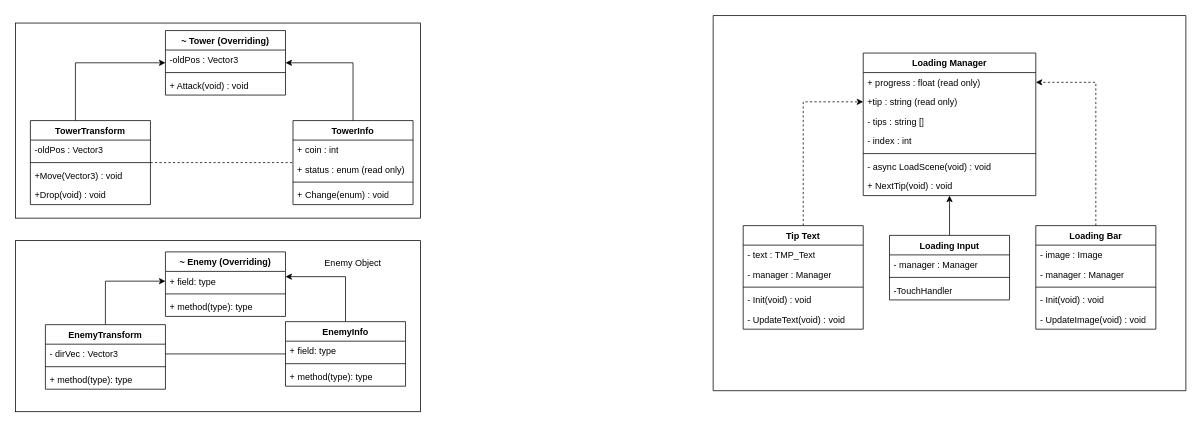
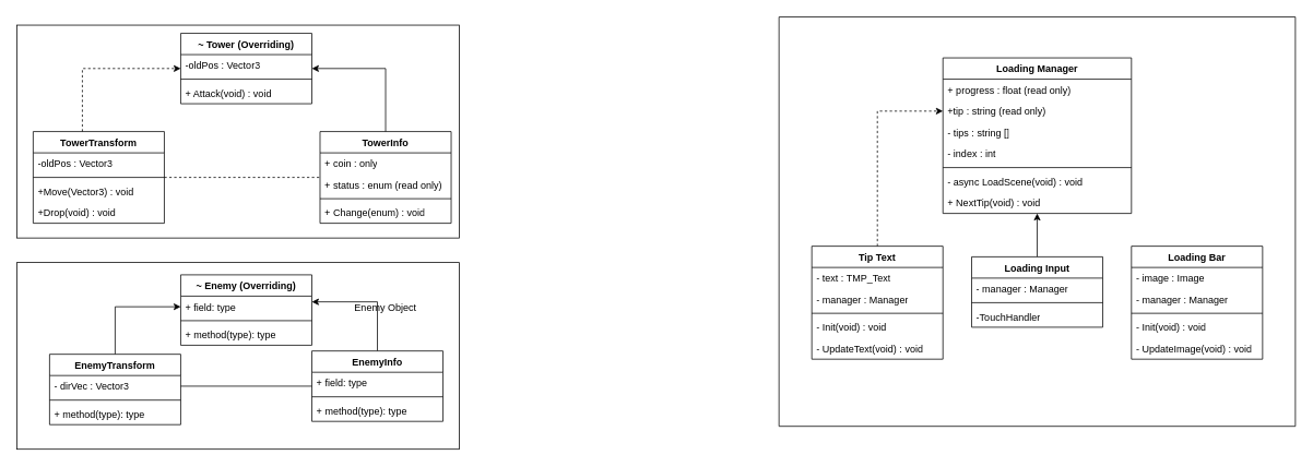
  <mxCell id="0" />
  <mxCell id="1" parent="0" />
  <mxCell id="2" value="" style="group" vertex="1" connectable="0" parent="1"><mxGeometry x="20" y="30" width="540" height="260" as="geometry" /></mxCell>
  <mxCell id="3" value="" style="rounded=0;whiteSpace=wrap;html=1;" vertex="1" parent="2"><mxGeometry width="540" height="260" as="geometry" /></mxCell>
  <mxCell id="4" value="TowerInfo" style="swimlane;fontStyle=1;align=center;verticalAlign=top;childLayout=stackLayout;horizontal=1;startSize=26;horizontalStack=0;resizeParent=1;resizeParentMax=0;resizeLast=0;collapsible=1;marginBottom=0;whiteSpace=wrap;html=1;" vertex="1" parent="2"><mxGeometry x="370" y="130" width="160" height="112" as="geometry" /></mxCell>
- <mxCell id="5" value="+ coin : int" style="text;strokeColor=none;fillColor=none;align=left;verticalAlign=top;spacingLeft=4;spacingRight=4;overflow=hidden;rotatable=0;points=[[0,0.5],[1,0.5]];portConstraint=eastwest;whiteSpace=wrap;html=1;" vertex="1" parent="4"><mxGeometry y="26" width="160" height="26" as="geometry" /></mxCell>
+ <mxCell id="5" value="+ coin : only" style="text;strokeColor=none;fillColor=none;align=left;verticalAlign=top;spacingLeft=4;spacingRight=4;overflow=hidden;rotatable=0;points=[[0,0.5],[1,0.5]];portConstraint=eastwest;whiteSpace=wrap;html=1;" vertex="1" parent="4"><mxGeometry y="26" width="160" height="26" as="geometry" /></mxCell>
  <mxCell id="6" value="+ status : enum (read only)" style="text;strokeColor=none;fillColor=none;align=left;verticalAlign=top;spacingLeft=4;spacingRight=4;overflow=hidden;rotatable=0;points=[[0,0.5],[1,0.5]];portConstraint=eastwest;whiteSpace=wrap;html=1;" vertex="1" parent="4"><mxGeometry y="52" width="160" height="26" as="geometry" /></mxCell>
  <mxCell id="7" value="" style="line;strokeWidth=1;fillColor=none;align=left;verticalAlign=middle;spacingTop=-1;spacingLeft=3;spacingRight=3;rotatable=0;labelPosition=right;points=[];portConstraint=eastwest;strokeColor=inherit;" vertex="1" parent="4"><mxGeometry y="78" width="160" height="8" as="geometry" /></mxCell>
  <mxCell id="8" value="+ Change(enum) : void" style="text;strokeColor=none;fillColor=none;align=left;verticalAlign=top;spacingLeft=4;spacingRight=4;overflow=hidden;rotatable=0;points=[[0,0.5],[1,0.5]];portConstraint=eastwest;whiteSpace=wrap;html=1;" vertex="1" parent="4"><mxGeometry y="86" width="160" height="26" as="geometry" /></mxCell>
  <mxCell id="9" style="edgeStyle=orthogonalEdgeStyle;rounded=0;orthogonalLoop=1;jettySize=auto;html=1;endArrow=none;endFill=0;dashed=1;" edge="1" parent="2" source="10" target="4"><mxGeometry relative="1" as="geometry" /></mxCell>
  <mxCell id="10" value="TowerTransform" style="swimlane;fontStyle=1;align=center;verticalAlign=top;childLayout=stackLayout;horizontal=1;startSize=26;horizontalStack=0;resizeParent=1;resizeParentMax=0;resizeLast=0;collapsible=1;marginBottom=0;whiteSpace=wrap;html=1;" vertex="1" parent="2"><mxGeometry x="20" y="130" width="160" height="112" as="geometry" /></mxCell>
  <mxCell id="11" value="-oldPos : Vector3" style="text;strokeColor=none;fillColor=none;align=left;verticalAlign=top;spacingLeft=4;spacingRight=4;overflow=hidden;rotatable=0;points=[[0,0.5],[1,0.5]];portConstraint=eastwest;whiteSpace=wrap;html=1;" vertex="1" parent="10"><mxGeometry y="26" width="160" height="26" as="geometry" /></mxCell>
  <mxCell id="12" value="" style="line;strokeWidth=1;fillColor=none;align=left;verticalAlign=middle;spacingTop=-1;spacingLeft=3;spacingRight=3;rotatable=0;labelPosition=right;points=[];portConstraint=eastwest;strokeColor=inherit;" vertex="1" parent="10"><mxGeometry y="52" width="160" height="8" as="geometry" /></mxCell>
  <mxCell id="13" value="+Move(Vector3) : void" style="text;strokeColor=none;fillColor=none;align=left;verticalAlign=top;spacingLeft=4;spacingRight=4;overflow=hidden;rotatable=0;points=[[0,0.5],[1,0.5]];portConstraint=eastwest;whiteSpace=wrap;html=1;" vertex="1" parent="10"><mxGeometry y="60" width="160" height="26" as="geometry" /></mxCell>
  <mxCell id="14" value="+Drop(void) : void" style="text;strokeColor=none;fillColor=none;align=left;verticalAlign=top;spacingLeft=4;spacingRight=4;overflow=hidden;rotatable=0;points=[[0,0.5],[1,0.5]];portConstraint=eastwest;whiteSpace=wrap;html=1;" vertex="1" parent="10"><mxGeometry y="86" width="160" height="26" as="geometry" /></mxCell>
  <mxCell id="15" value="~ Tower (Overriding)" style="swimlane;fontStyle=1;align=center;verticalAlign=top;childLayout=stackLayout;horizontal=1;startSize=26;horizontalStack=0;resizeParent=1;resizeParentMax=0;resizeLast=0;collapsible=1;marginBottom=0;whiteSpace=wrap;html=1;" vertex="1" parent="2"><mxGeometry x="200" y="10" width="160" height="86" as="geometry" /></mxCell>
  <mxCell id="16" value="-oldPos : Vector3" style="text;strokeColor=none;fillColor=none;align=left;verticalAlign=top;spacingLeft=4;spacingRight=4;overflow=hidden;rotatable=0;points=[[0,0.5],[1,0.5]];portConstraint=eastwest;whiteSpace=wrap;html=1;" vertex="1" parent="15"><mxGeometry y="26" width="160" height="26" as="geometry" /></mxCell>
  <mxCell id="17" value="" style="line;strokeWidth=1;fillColor=none;align=left;verticalAlign=middle;spacingTop=-1;spacingLeft=3;spacingRight=3;rotatable=0;labelPosition=right;points=[];portConstraint=eastwest;strokeColor=inherit;" vertex="1" parent="15"><mxGeometry y="52" width="160" height="8" as="geometry" /></mxCell>
  <mxCell id="18" value="+ Attack(void) : void" style="text;strokeColor=none;fillColor=none;align=left;verticalAlign=top;spacingLeft=4;spacingRight=4;overflow=hidden;rotatable=0;points=[[0,0.5],[1,0.5]];portConstraint=eastwest;whiteSpace=wrap;html=1;" vertex="1" parent="15"><mxGeometry y="60" width="160" height="26" as="geometry" /></mxCell>
  <mxCell id="19" style="edgeStyle=orthogonalEdgeStyle;rounded=0;orthogonalLoop=1;jettySize=auto;html=1;" edge="1" parent="2" source="4" target="15"><mxGeometry relative="1" as="geometry"><Array as="points"><mxPoint x="450" y="53" /></Array></mxGeometry></mxCell>
- <mxCell id="20" style="edgeStyle=orthogonalEdgeStyle;rounded=0;orthogonalLoop=1;jettySize=auto;html=1;" edge="1" parent="2" source="10" target="15"><mxGeometry relative="1" as="geometry"><Array as="points"><mxPoint x="80" y="53" /></Array></mxGeometry></mxCell>
+ <mxCell id="20" style="edgeStyle=orthogonalEdgeStyle;rounded=0;orthogonalLoop=1;jettySize=auto;html=1;dashed=1;" edge="1" parent="2" source="10" target="15"><mxGeometry relative="1" as="geometry"><Array as="points"><mxPoint x="80" y="53" /></Array></mxGeometry></mxCell>
  <mxCell id="21" value="" style="group" vertex="1" connectable="0" parent="1"><mxGeometry x="950" width="630" height="500" as="geometry" y="20" /></mxCell>
  <mxCell id="22" value="" style="verticalLabelPosition=bottom;verticalAlign=top;html=1;shape=mxgraph.basic.rect;fillColor2=none;strokeWidth=1;size=20;indent=5;" parent="21" vertex="1"><mxGeometry width="630" height="500" as="geometry" /></mxCell>
  <mxCell id="23" value="Loading Manager" style="swimlane;fontStyle=1;align=center;verticalAlign=top;childLayout=stackLayout;horizontal=1;startSize=26;horizontalStack=0;resizeParent=1;resizeParentMax=0;resizeLast=0;collapsible=1;marginBottom=0;whiteSpace=wrap;html=1;" parent="21" vertex="1"><mxGeometry x="200" y="50" width="230" height="190" as="geometry" /></mxCell>
  <mxCell id="24" value="+ progress : float (read only)" style="text;strokeColor=none;fillColor=none;align=left;verticalAlign=top;spacingLeft=4;spacingRight=4;overflow=hidden;rotatable=0;points=[[0,0.5],[1,0.5]];portConstraint=eastwest;whiteSpace=wrap;html=1;" parent="23" vertex="1"><mxGeometry y="26" width="230" height="26" as="geometry" /></mxCell>
  <mxCell id="25" value="+tip : string (read only)" style="text;strokeColor=none;fillColor=none;align=left;verticalAlign=top;spacingLeft=4;spacingRight=4;overflow=hidden;rotatable=0;points=[[0,0.5],[1,0.5]];portConstraint=eastwest;whiteSpace=wrap;html=1;" parent="23" vertex="1"><mxGeometry y="52" width="230" height="26" as="geometry" /></mxCell>
  <mxCell id="26" value="- tips : string []" style="text;strokeColor=none;fillColor=none;align=left;verticalAlign=top;spacingLeft=4;spacingRight=4;overflow=hidden;rotatable=0;points=[[0,0.5],[1,0.5]];portConstraint=eastwest;whiteSpace=wrap;html=1;" parent="23" vertex="1"><mxGeometry y="78" width="230" height="26" as="geometry" /></mxCell>
  <mxCell id="27" value="- index : int" style="text;strokeColor=none;fillColor=none;align=left;verticalAlign=top;spacingLeft=4;spacingRight=4;overflow=hidden;rotatable=0;points=[[0,0.5],[1,0.5]];portConstraint=eastwest;whiteSpace=wrap;html=1;" parent="23" vertex="1"><mxGeometry y="104" width="230" height="26" as="geometry" /></mxCell>
  <mxCell id="28" value="" style="line;strokeWidth=1;fillColor=none;align=left;verticalAlign=middle;spacingTop=-1;spacingLeft=3;spacingRight=3;rotatable=0;labelPosition=right;points=[];portConstraint=eastwest;strokeColor=inherit;" parent="23" vertex="1"><mxGeometry y="130" width="230" height="8" as="geometry" /></mxCell>
  <mxCell id="29" value="- async LoadScene(void) : void" style="text;strokeColor=none;fillColor=none;align=left;verticalAlign=top;spacingLeft=4;spacingRight=4;overflow=hidden;rotatable=0;points=[[0,0.5],[1,0.5]];portConstraint=eastwest;whiteSpace=wrap;html=1;" parent="23" vertex="1"><mxGeometry y="138" width="230" height="26" as="geometry" /></mxCell>
  <mxCell id="30" value="+ NextTip(void) : void" style="text;strokeColor=none;fillColor=none;align=left;verticalAlign=top;spacingLeft=4;spacingRight=4;overflow=hidden;rotatable=0;points=[[0,0.5],[1,0.5]];portConstraint=eastwest;whiteSpace=wrap;html=1;" parent="23" vertex="1"><mxGeometry y="164" width="230" height="26" as="geometry" /></mxCell>
  <mxCell id="31" style="edgeStyle=orthogonalEdgeStyle;rounded=0;orthogonalLoop=1;jettySize=auto;html=1;exitX=0.5;exitY=0;exitDx=0;exitDy=0;dashed=1;" parent="21" source="32" target="25" edge="1"><mxGeometry relative="1" as="geometry" /></mxCell>
  <mxCell id="32" value="Tip Text" style="swimlane;fontStyle=1;align=center;verticalAlign=top;childLayout=stackLayout;horizontal=1;startSize=26;horizontalStack=0;resizeParent=1;resizeParentMax=0;resizeLast=0;collapsible=1;marginBottom=0;whiteSpace=wrap;html=1;" parent="21" vertex="1"><mxGeometry x="40" y="280" width="160" height="138" as="geometry" /></mxCell>
  <mxCell id="33" value="- text : TMP_Text" style="text;strokeColor=none;fillColor=none;align=left;verticalAlign=top;spacingLeft=4;spacingRight=4;overflow=hidden;rotatable=0;points=[[0,0.5],[1,0.5]];portConstraint=eastwest;whiteSpace=wrap;html=1;" parent="32" vertex="1"><mxGeometry y="26" width="160" height="26" as="geometry" /></mxCell>
  <mxCell id="34" value="- manager : Manager" style="text;strokeColor=none;fillColor=none;align=left;verticalAlign=top;spacingLeft=4;spacingRight=4;overflow=hidden;rotatable=0;points=[[0,0.5],[1,0.5]];portConstraint=eastwest;whiteSpace=wrap;html=1;" parent="32" vertex="1"><mxGeometry y="52" width="160" height="26" as="geometry" /></mxCell>
  <mxCell id="35" value="" style="line;strokeWidth=1;fillColor=none;align=left;verticalAlign=middle;spacingTop=-1;spacingLeft=3;spacingRight=3;rotatable=0;labelPosition=right;points=[];portConstraint=eastwest;strokeColor=inherit;" parent="32" vertex="1"><mxGeometry y="78" width="160" height="8" as="geometry" /></mxCell>
  <mxCell id="36" value="- Init(void) : void" style="text;strokeColor=none;fillColor=none;align=left;verticalAlign=top;spacingLeft=4;spacingRight=4;overflow=hidden;rotatable=0;points=[[0,0.5],[1,0.5]];portConstraint=eastwest;whiteSpace=wrap;html=1;" parent="32" vertex="1"><mxGeometry y="86" width="160" height="26" as="geometry" /></mxCell>
  <mxCell id="37" value="- UpdateText(void) : void" style="text;strokeColor=none;fillColor=none;align=left;verticalAlign=top;spacingLeft=4;spacingRight=4;overflow=hidden;rotatable=0;points=[[0,0.5],[1,0.5]];portConstraint=eastwest;whiteSpace=wrap;html=1;" parent="32" vertex="1"><mxGeometry y="112" width="160" height="26" as="geometry" /></mxCell>
- <mxCell id="38" style="edgeStyle=orthogonalEdgeStyle;rounded=0;orthogonalLoop=1;jettySize=auto;html=1;dashed=1;" parent="21" source="39" target="24" edge="1"><mxGeometry relative="1" as="geometry" /></mxCell>
  <mxCell id="39" value="Loading Bar" style="swimlane;fontStyle=1;align=center;verticalAlign=top;childLayout=stackLayout;horizontal=1;startSize=26;horizontalStack=0;resizeParent=1;resizeParentMax=0;resizeLast=0;collapsible=1;marginBottom=0;whiteSpace=wrap;html=1;" parent="21" vertex="1"><mxGeometry x="430" y="280" width="160" height="138" as="geometry" /></mxCell>
  <mxCell id="40" value="- image : Image" style="text;strokeColor=none;fillColor=none;align=left;verticalAlign=top;spacingLeft=4;spacingRight=4;overflow=hidden;rotatable=0;points=[[0,0.5],[1,0.5]];portConstraint=eastwest;whiteSpace=wrap;html=1;" parent="39" vertex="1"><mxGeometry y="26" width="160" height="26" as="geometry" /></mxCell>
  <mxCell id="41" value="- manager : Manager" style="text;strokeColor=none;fillColor=none;align=left;verticalAlign=top;spacingLeft=4;spacingRight=4;overflow=hidden;rotatable=0;points=[[0,0.5],[1,0.5]];portConstraint=eastwest;whiteSpace=wrap;html=1;" parent="39" vertex="1"><mxGeometry y="52" width="160" height="26" as="geometry" /></mxCell>
  <mxCell id="42" value="" style="line;strokeWidth=1;fillColor=none;align=left;verticalAlign=middle;spacingTop=-1;spacingLeft=3;spacingRight=3;rotatable=0;labelPosition=right;points=[];portConstraint=eastwest;strokeColor=inherit;" parent="39" vertex="1"><mxGeometry y="78" width="160" height="8" as="geometry" /></mxCell>
  <mxCell id="43" value="- Init(void) : void" style="text;strokeColor=none;fillColor=none;align=left;verticalAlign=top;spacingLeft=4;spacingRight=4;overflow=hidden;rotatable=0;points=[[0,0.5],[1,0.5]];portConstraint=eastwest;whiteSpace=wrap;html=1;" parent="39" vertex="1"><mxGeometry y="86" width="160" height="26" as="geometry" /></mxCell>
  <mxCell id="44" value="- UpdateImage(void) : void" style="text;strokeColor=none;fillColor=none;align=left;verticalAlign=top;spacingLeft=4;spacingRight=4;overflow=hidden;rotatable=0;points=[[0,0.5],[1,0.5]];portConstraint=eastwest;whiteSpace=wrap;html=1;" parent="39" vertex="1"><mxGeometry y="112" width="160" height="26" as="geometry" /></mxCell>
  <mxCell id="45" style="edgeStyle=orthogonalEdgeStyle;rounded=0;orthogonalLoop=1;jettySize=auto;html=1;exitX=0.5;exitY=0;exitDx=0;exitDy=0;" parent="21" source="46" target="30" edge="1"><mxGeometry relative="1" as="geometry"><Array as="points"><mxPoint x="315" y="250" /><mxPoint x="315" y="250" /></Array></mxGeometry></mxCell>
  <mxCell id="46" value="Loading Input" style="swimlane;fontStyle=1;align=center;verticalAlign=top;childLayout=stackLayout;horizontal=1;startSize=26;horizontalStack=0;resizeParent=1;resizeParentMax=0;resizeLast=0;collapsible=1;marginBottom=0;whiteSpace=wrap;html=1;" parent="21" vertex="1"><mxGeometry x="235" y="293" width="160" height="86" as="geometry" /></mxCell>
  <mxCell id="47" value="- manager : Manager" style="text;strokeColor=none;fillColor=none;align=left;verticalAlign=top;spacingLeft=4;spacingRight=4;overflow=hidden;rotatable=0;points=[[0,0.5],[1,0.5]];portConstraint=eastwest;whiteSpace=wrap;html=1;" parent="46" vertex="1"><mxGeometry y="26" width="160" height="26" as="geometry" /></mxCell>
  <mxCell id="48" value="" style="line;strokeWidth=1;fillColor=none;align=left;verticalAlign=middle;spacingTop=-1;spacingLeft=3;spacingRight=3;rotatable=0;labelPosition=right;points=[];portConstraint=eastwest;strokeColor=inherit;" parent="46" vertex="1"><mxGeometry y="52" width="160" height="8" as="geometry" /></mxCell>
  <mxCell id="49" value="-TouchHandler" style="text;strokeColor=none;fillColor=none;align=left;verticalAlign=top;spacingLeft=4;spacingRight=4;overflow=hidden;rotatable=0;points=[[0,0.5],[1,0.5]];portConstraint=eastwest;whiteSpace=wrap;html=1;" parent="46" vertex="1"><mxGeometry y="60" width="160" height="26" as="geometry" /></mxCell>
  <mxCell id="50" value="" style="group" vertex="1" connectable="0" parent="1"><mxGeometry x="20" y="320" width="540" height="228" as="geometry" /></mxCell>
  <mxCell id="51" value="" style="rounded=0;whiteSpace=wrap;html=1;" vertex="1" parent="50"><mxGeometry width="540" height="228" as="geometry" /></mxCell>
  <mxCell id="52" value="~ Enemy (Overriding)" style="swimlane;fontStyle=1;align=center;verticalAlign=top;childLayout=stackLayout;horizontal=1;startSize=26;horizontalStack=0;resizeParent=1;resizeParentMax=0;resizeLast=0;collapsible=1;marginBottom=0;whiteSpace=wrap;html=1;" vertex="1" parent="50"><mxGeometry x="200" y="15" width="160" height="86" as="geometry"><mxRectangle x="250" y="317" width="160" height="30" as="alternateBounds" /></mxGeometry></mxCell>
  <mxCell id="53" value="+ field: type" style="text;strokeColor=none;fillColor=none;align=left;verticalAlign=top;spacingLeft=4;spacingRight=4;overflow=hidden;rotatable=0;points=[[0,0.5],[1,0.5]];portConstraint=eastwest;whiteSpace=wrap;html=1;" vertex="1" parent="52"><mxGeometry y="26" width="160" height="26" as="geometry" /></mxCell>
  <mxCell id="54" value="" style="line;strokeWidth=1;fillColor=none;align=left;verticalAlign=middle;spacingTop=-1;spacingLeft=3;spacingRight=3;rotatable=0;labelPosition=right;points=[];portConstraint=eastwest;strokeColor=inherit;" vertex="1" parent="52"><mxGeometry y="52" width="160" height="8" as="geometry" /></mxCell>
  <mxCell id="55" value="+ method(type): type" style="text;strokeColor=none;fillColor=none;align=left;verticalAlign=top;spacingLeft=4;spacingRight=4;overflow=hidden;rotatable=0;points=[[0,0.5],[1,0.5]];portConstraint=eastwest;whiteSpace=wrap;html=1;" vertex="1" parent="52"><mxGeometry y="60" width="160" height="26" as="geometry" /></mxCell>
  <mxCell id="56" style="edgeStyle=orthogonalEdgeStyle;rounded=0;orthogonalLoop=1;jettySize=auto;html=1;entryX=0;entryY=0.5;entryDx=0;entryDy=0;" edge="1" parent="50" source="57" target="53"><mxGeometry relative="1" as="geometry" /></mxCell>
  <mxCell id="57" value="EnemyTransform" style="swimlane;fontStyle=1;align=center;verticalAlign=top;childLayout=stackLayout;horizontal=1;startSize=26;horizontalStack=0;resizeParent=1;resizeParentMax=0;resizeLast=0;collapsible=1;marginBottom=0;whiteSpace=wrap;html=1;" vertex="1" parent="50"><mxGeometry x="40" y="112" width="160" height="86" as="geometry"><mxRectangle x="250" y="317" width="160" height="30" as="alternateBounds" /></mxGeometry></mxCell>
  <mxCell id="58" value="- dirVec : Vector3" style="text;strokeColor=none;fillColor=none;align=left;verticalAlign=top;spacingLeft=4;spacingRight=4;overflow=hidden;rotatable=0;points=[[0,0.5],[1,0.5]];portConstraint=eastwest;whiteSpace=wrap;html=1;" vertex="1" parent="57"><mxGeometry y="26" width="160" height="26" as="geometry" /></mxCell>
  <mxCell id="59" value="" style="line;strokeWidth=1;fillColor=none;align=left;verticalAlign=middle;spacingTop=-1;spacingLeft=3;spacingRight=3;rotatable=0;labelPosition=right;points=[];portConstraint=eastwest;strokeColor=inherit;" vertex="1" parent="57"><mxGeometry y="52" width="160" height="8" as="geometry" /></mxCell>
  <mxCell id="60" value="+ method(type): type" style="text;strokeColor=none;fillColor=none;align=left;verticalAlign=top;spacingLeft=4;spacingRight=4;overflow=hidden;rotatable=0;points=[[0,0.5],[1,0.5]];portConstraint=eastwest;whiteSpace=wrap;html=1;" vertex="1" parent="57"><mxGeometry y="60" width="160" height="26" as="geometry" /></mxCell>
  <mxCell id="61" style="edgeStyle=orthogonalEdgeStyle;rounded=0;orthogonalLoop=1;jettySize=auto;html=1;" edge="1" parent="50" source="62" target="52"><mxGeometry relative="1" as="geometry"><Array as="points"><mxPoint x="440" y="48" /></Array></mxGeometry></mxCell>
  <mxCell id="62" value="EnemyInfo" style="swimlane;fontStyle=1;align=center;verticalAlign=top;childLayout=stackLayout;horizontal=1;startSize=26;horizontalStack=0;resizeParent=1;resizeParentMax=0;resizeLast=0;collapsible=1;marginBottom=0;whiteSpace=wrap;html=1;" vertex="1" parent="50"><mxGeometry x="360" y="108" width="160" height="86" as="geometry"><mxRectangle x="250" y="317" width="160" height="30" as="alternateBounds" /></mxGeometry></mxCell>
  <mxCell id="63" value="+ field: type" style="text;strokeColor=none;fillColor=none;align=left;verticalAlign=top;spacingLeft=4;spacingRight=4;overflow=hidden;rotatable=0;points=[[0,0.5],[1,0.5]];portConstraint=eastwest;whiteSpace=wrap;html=1;" vertex="1" parent="62"><mxGeometry y="26" width="160" height="26" as="geometry" /></mxCell>
  <mxCell id="64" value="" style="line;strokeWidth=1;fillColor=none;align=left;verticalAlign=middle;spacingTop=-1;spacingLeft=3;spacingRight=3;rotatable=0;labelPosition=right;points=[];portConstraint=eastwest;strokeColor=inherit;" vertex="1" parent="62"><mxGeometry y="52" width="160" height="8" as="geometry" /></mxCell>
  <mxCell id="65" value="+ method(type): type" style="text;strokeColor=none;fillColor=none;align=left;verticalAlign=top;spacingLeft=4;spacingRight=4;overflow=hidden;rotatable=0;points=[[0,0.5],[1,0.5]];portConstraint=eastwest;whiteSpace=wrap;html=1;" vertex="1" parent="62"><mxGeometry y="60" width="160" height="26" as="geometry" /></mxCell>
  <mxCell id="66" style="edgeStyle=orthogonalEdgeStyle;rounded=0;orthogonalLoop=1;jettySize=auto;html=1;endArrow=none;endFill=0;" edge="1" parent="50" source="58" target="62"><mxGeometry relative="1" as="geometry" /></mxCell>
- <mxCell id="67" value="Enemy Object" style="text;html=1;strokeColor=none;fillColor=none;align=center;verticalAlign=middle;whiteSpace=wrap;rounded=0;" vertex="1" parent="50"><mxGeometry x="380" y="15" width="140" height="30" as="geometry" /></mxCell>
+ <mxCell id="67" value="Enemy Object" style="text;html=1;strokeColor=none;fillColor=none;align=center;verticalAlign=middle;whiteSpace=wrap;rounded=0;" vertex="1" parent="50"><mxGeometry x="380" y="40" width="140" height="30" as="geometry" /></mxCell>
